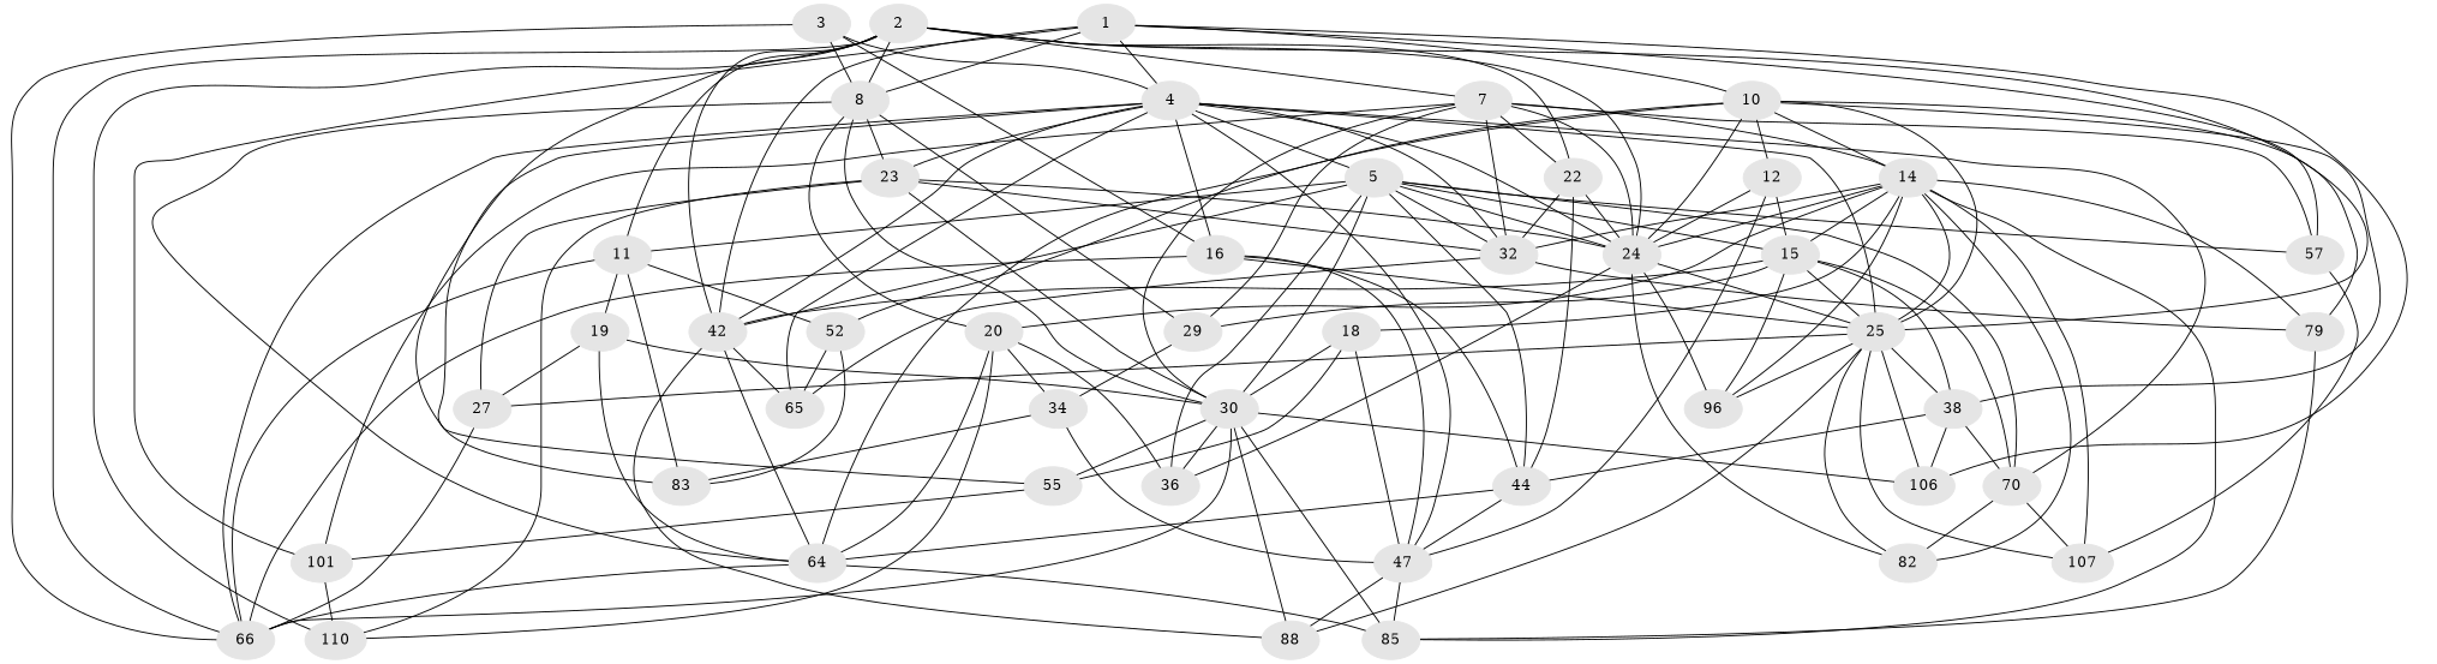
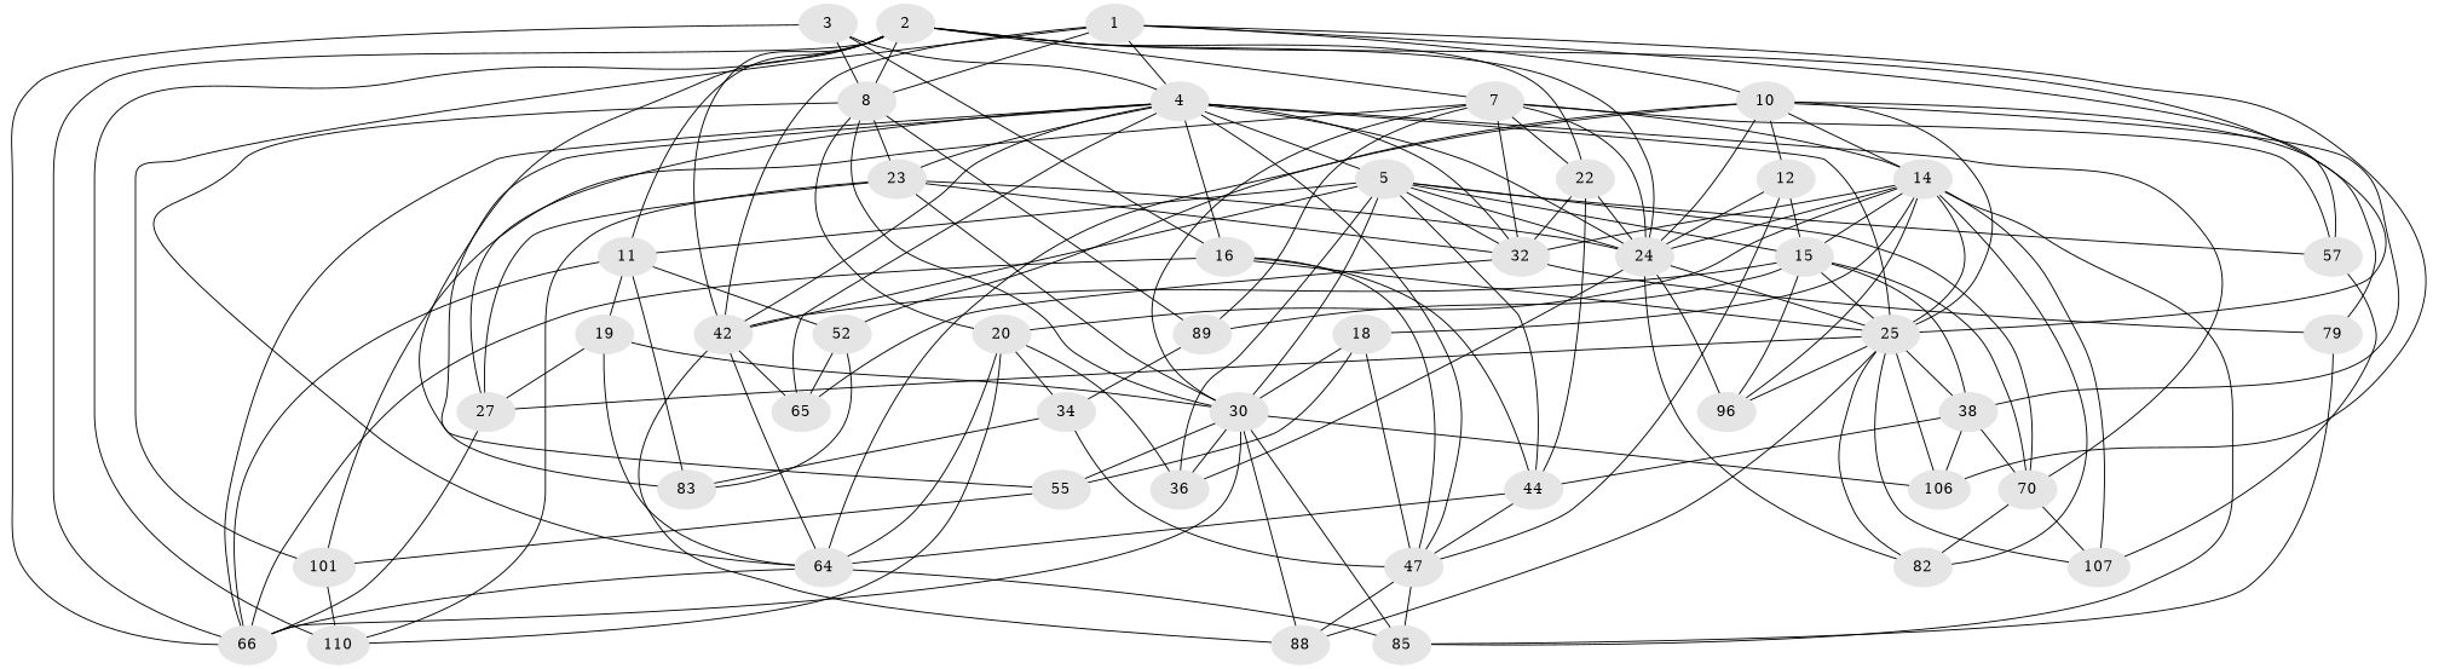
  graph {
    node [color=gray90 style=filled]
    1 [super="+61+28"]
    4 [super="+46+50+49+53"]
    8 [super="+73+94"]
    10 [super="+37+115"]
    42 [super="+108+45"]
    57
    101
    106
    24 [super="+43"]
    25 [super="+54+35"]
    66 [super="+68+76"]
    16 [super="+89"]
    5 [super="+39+6+31"]
    23 [super="+48"]
    27 [super="+77"]
    32 [super="+90+87"]
    47 [super="+99"]
    55
    65
    70 [super="+71"]
    30 [super="+93+41"]
-   29
+   29 [label=89]
    20 [super="+86"]
    64 [super="+74"]
    14 [super="+78+72"]
    12
    38 [super="+109"]
    52 [super="+59"]
    79
    88
    107
    110
    2 [super="+33+13"]
    7 [super="+9+26"]
    11 [super="+17+67"]
    22 [super="+69"]
    83
    19
    44 [super="+60"]
    36
    82
    96
    3
    15 [super="+21+81+40"]
    85 [super="+103"]
    18
    34
    1 -- 4
    1 -- 8
    1 -- 10
    1 -- 42 [weight=2]
    1 -- 57
    1 -- 101
    1 -- 106
    4 -- 42 [weight=2]
    4 -- 24
    4 -- 25
    4 -- 66
    4 -- 16
    4 -- 5
    4 -- 23
+   4 -- 27
    4 -- 32
    4 -- 47
    4 -- 55
    4 -- 65
    4 -- 70
    8 -- 23
    8 -- 30
    8 -- 29
    8 -- 20
    8 -- 64
    10 -- 24 [weight=2]
    10 -- 25
    10 -- 64
    10 -- 14
    10 -- 12
    10 -- 38
    10 -- 52
    10 -- 79
    42 -- 65
    42 -- 64
    42 -- 88
    57 -- 107
    101 -- 110
    24 -- 25
    24 -- 36
    24 -- 82
    24 -- 96
    25 -- 106
    25 -- 27
    25 -- 38
    25 -- 88
    25 -- 107
    25 -- 82
    25 -- 96
    16 -- 25
    16 -- 66
    16 -- 47
    16 -- 44
    5 -- 42
    5 -- 57
    5 -- 24
    5 -- 32 [weight=2]
    5 -- 70
    5 -- 30
    5 -- 11
    5 -- 44
    5 -- 36
    5 -- 15
    23 -- 24
    23 -- 27 [weight=2]
    23 -- 32
    23 -- 30
    23 -- 110
    27 -- 66
    32 -- 65
    32 -- 79
    47 -- 88
    47 -- 85
    55 -- 101
    70 -- 107
    70 -- 82
    30 -- 106
    30 -- 66
    30 -- 55
    30 -- 88
    30 -- 36
    30 -- 85 [weight=2]
    29 -- 34
    20 -- 64
    20 -- 110
    20 -- 36
    20 -- 34
    64 -- 66
    64 -- 85
    14 -- 24
    14 -- 25
    14 -- 32
    14 -- 20
-   14 -- 79
    14 -- 107
    14 -- 82
    14 -- 96
    14 -- 15 [weight=2]
    14 -- 85
    14 -- 18
    12 -- 24
    12 -- 47
    12 -- 15
    38 -- 106
    38 -- 70
    38 -- 44
    52 -- 65
    52 -- 83
    79 -- 85
    2 -- 8
    2 -- 42
    2 -- 24
    2 -- 25
    2 -- 66
    2 -- 110
    2 -- 7
    2 -- 11
    2 -- 22
    2 -- 83
    7 -- 57
    7 -- 101
    7 -- 24
    7 -- 32
    7 -- 30
    7 -- 29
    7 -- 14
    7 -- 22 [weight=2]
    11 -- 66
    11 -- 52 [weight=3]
    11 -- 83
    11 -- 19
    22 -- 24
    22 -- 32
    22 -- 44
    19 -- 27
    19 -- 30
    19 -- 64
    44 -- 47
    44 -- 64
    3 -- 4
    3 -- 8
    3 -- 66
    3 -- 16
    15 -- 42
    15 -- 25
    15 -- 70 [weight=3]
    15 -- 29
    15 -- 38
    15 -- 96
    18 -- 47
    18 -- 55
    18 -- 30
    34 -- 47
    34 -- 83
  }
